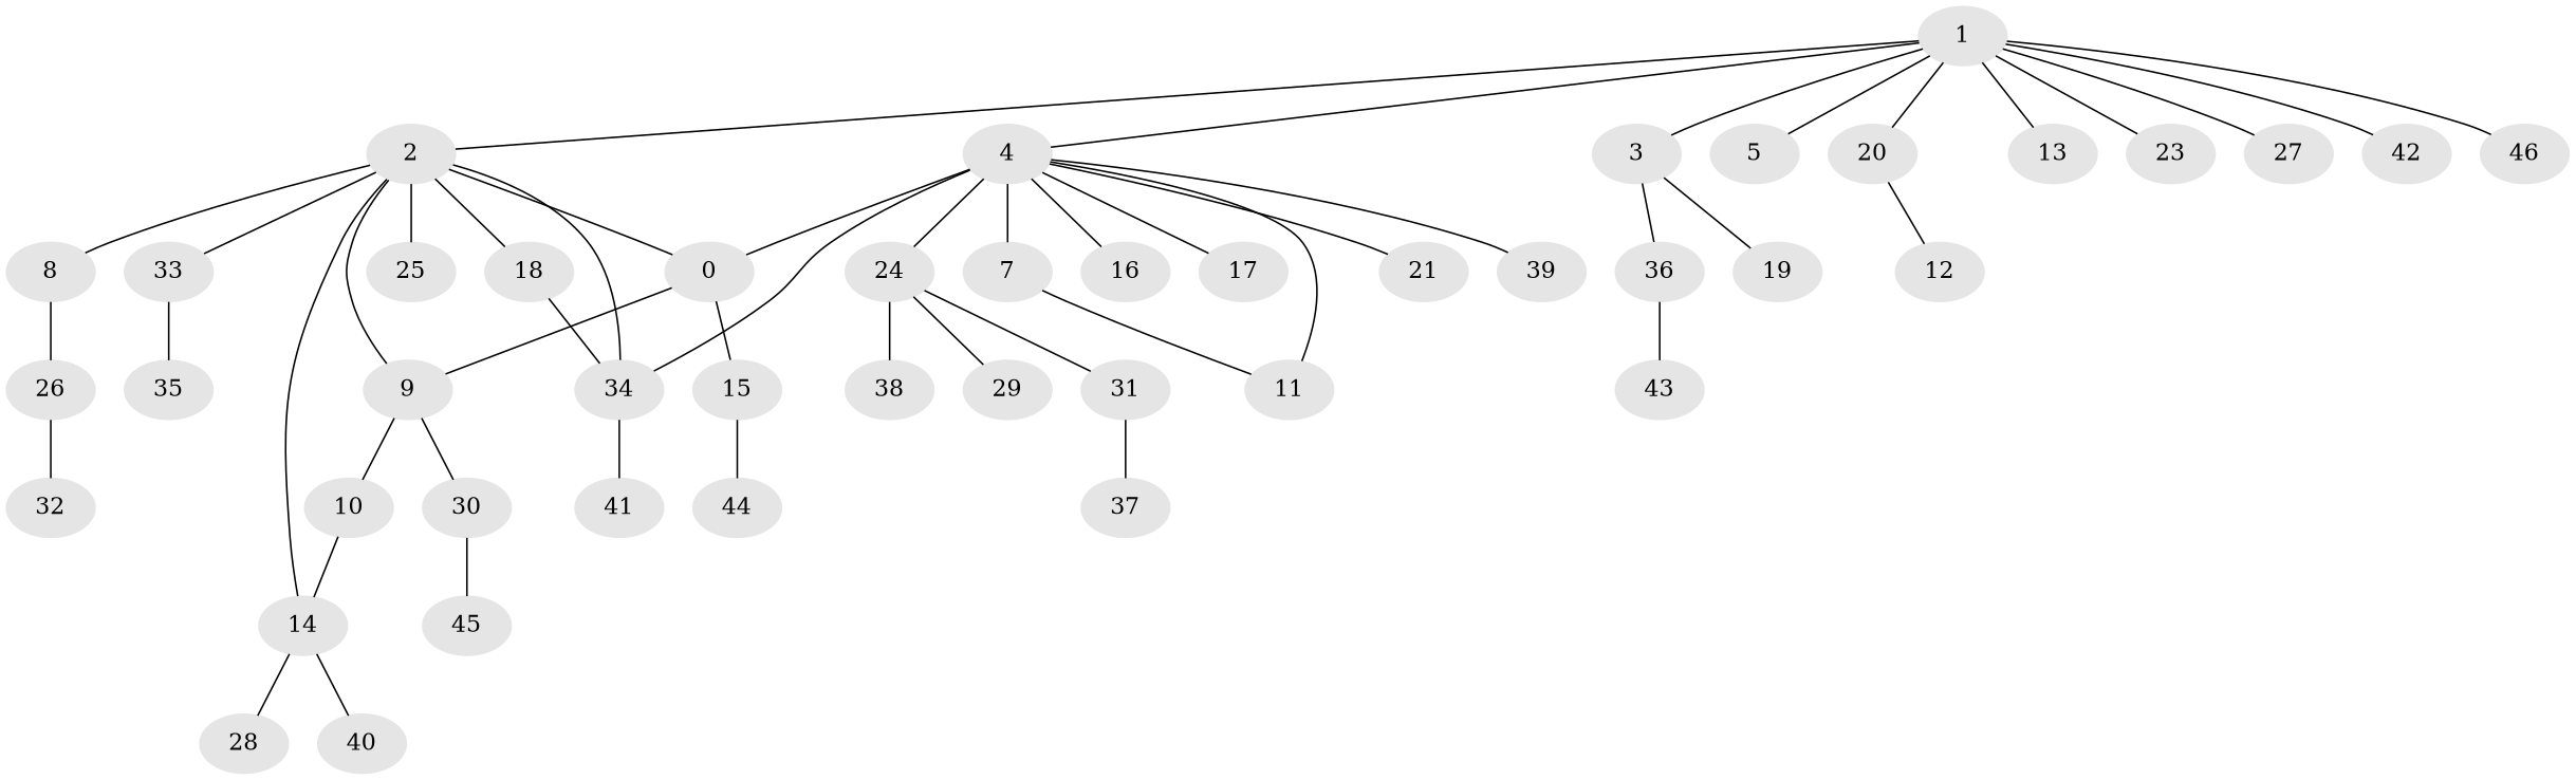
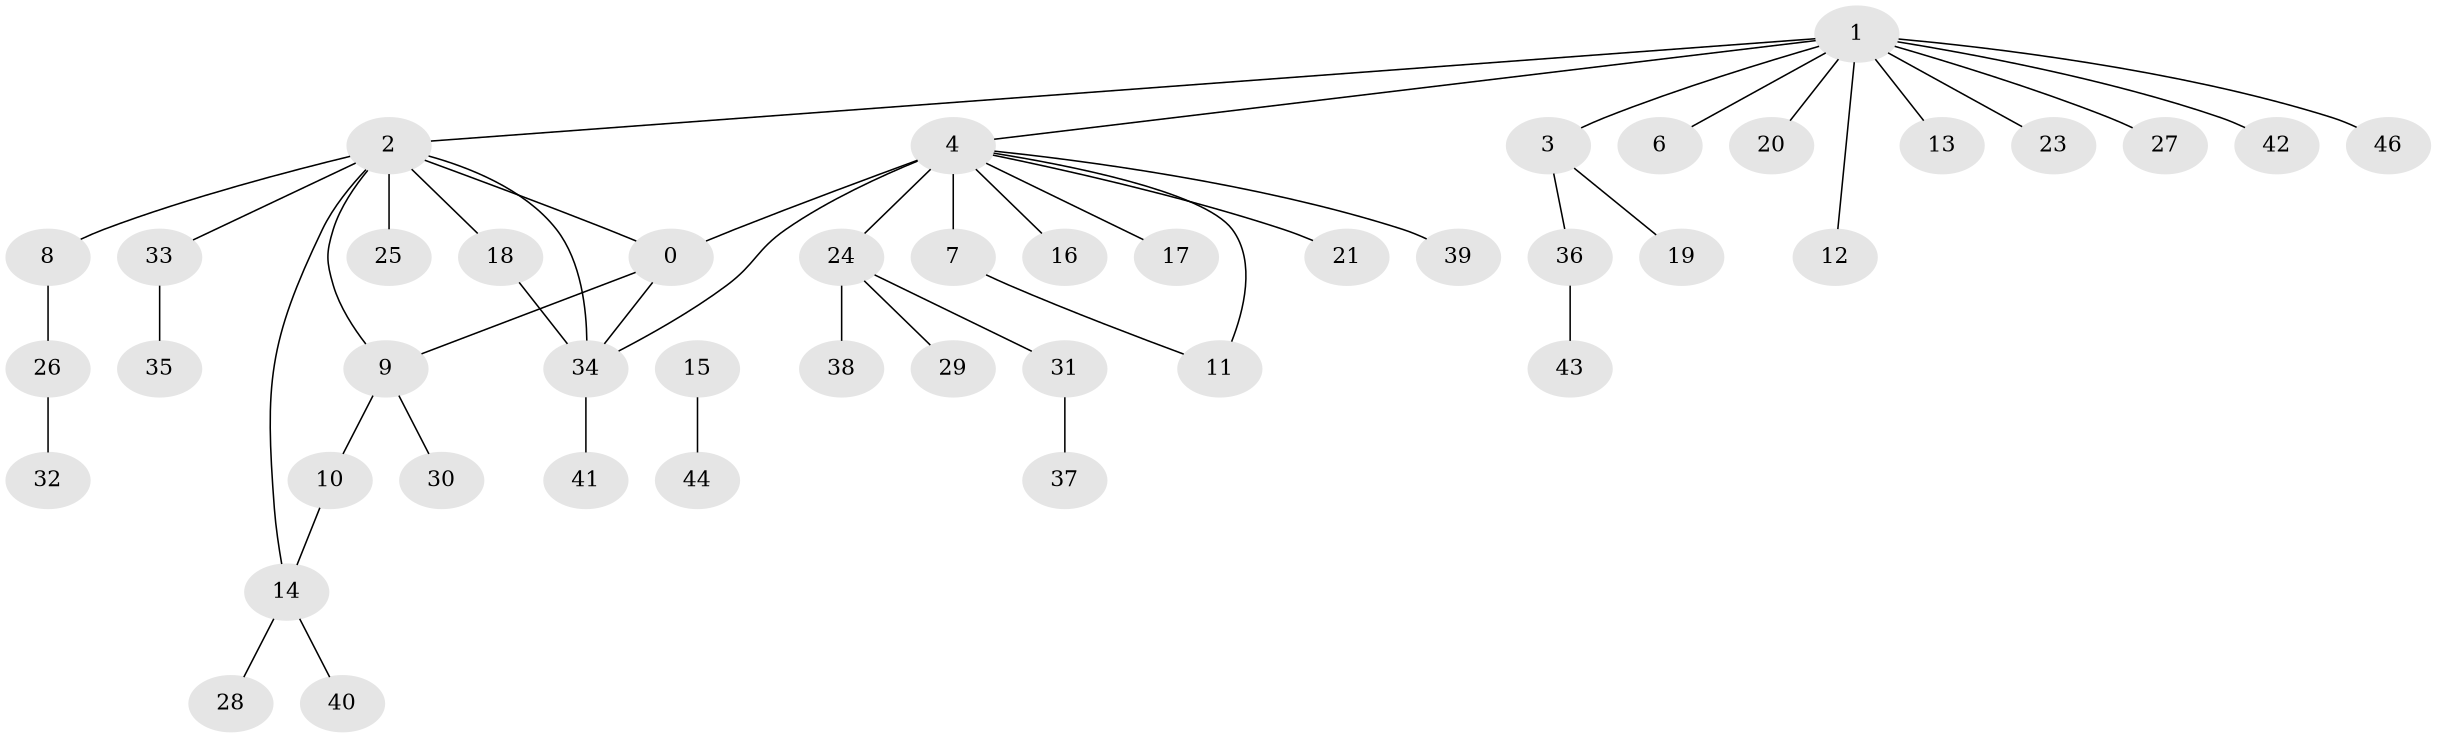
  graph {
    node [color=gray90 style=filled]
    edge [weight=1.0]
    1
    2
    3
    4
-   5
+   5 [label=6]
    12
    13
    20
    23
    27
    42
    46
    n13 [label=0]
    8
    9
    14
    18
    25
    33
    34
    19
    36
    7
    11
    16
    17
    21
    24
    39
    15
    26
    10
    30
    28
    40
    35
    41
    43
    29
    31
    38
    44
    32
-   45
    37
    1 -- 2
    1 -- 3
    1 -- 4
    1 -- 5
-   20 -- 12
+   1 -- 12
    1 -- 13
    1 -- 20
    1 -- 23
    1 -- 27
    1 -- 42
    1 -- 46
    2 -- n13
    2 -- 8
    2 -- 9
    2 -- 14
    2 -- 18
    2 -- 25 [weight=3.0]
    2 -- 33
    2 -- 34
    3 -- 19
    3 -- 36
    4 -- n13
    4 -- 34
    4 -- 7 [weight=10.0]
    4 -- 11
    4 -- 16
    4 -- 17
    4 -- 21
    4 -- 24
    4 -- 39
    n13 -- 9
-   n13 -- 15 [weight=4.0]
+   n13 -- 34 [weight=4.0]
    8 -- 26
    9 -- 10
    9 -- 30
    14 -- 28
    14 -- 40
    18 -- 34
    33 -- 35
    34 -- 41
    36 -- 43
    7 -- 11
    24 -- 29
    24 -- 31
    24 -- 38 [weight=3.0]
    15 -- 44
    26 -- 32
    10 -- 14
-   30 -- 45
    31 -- 37
  }
